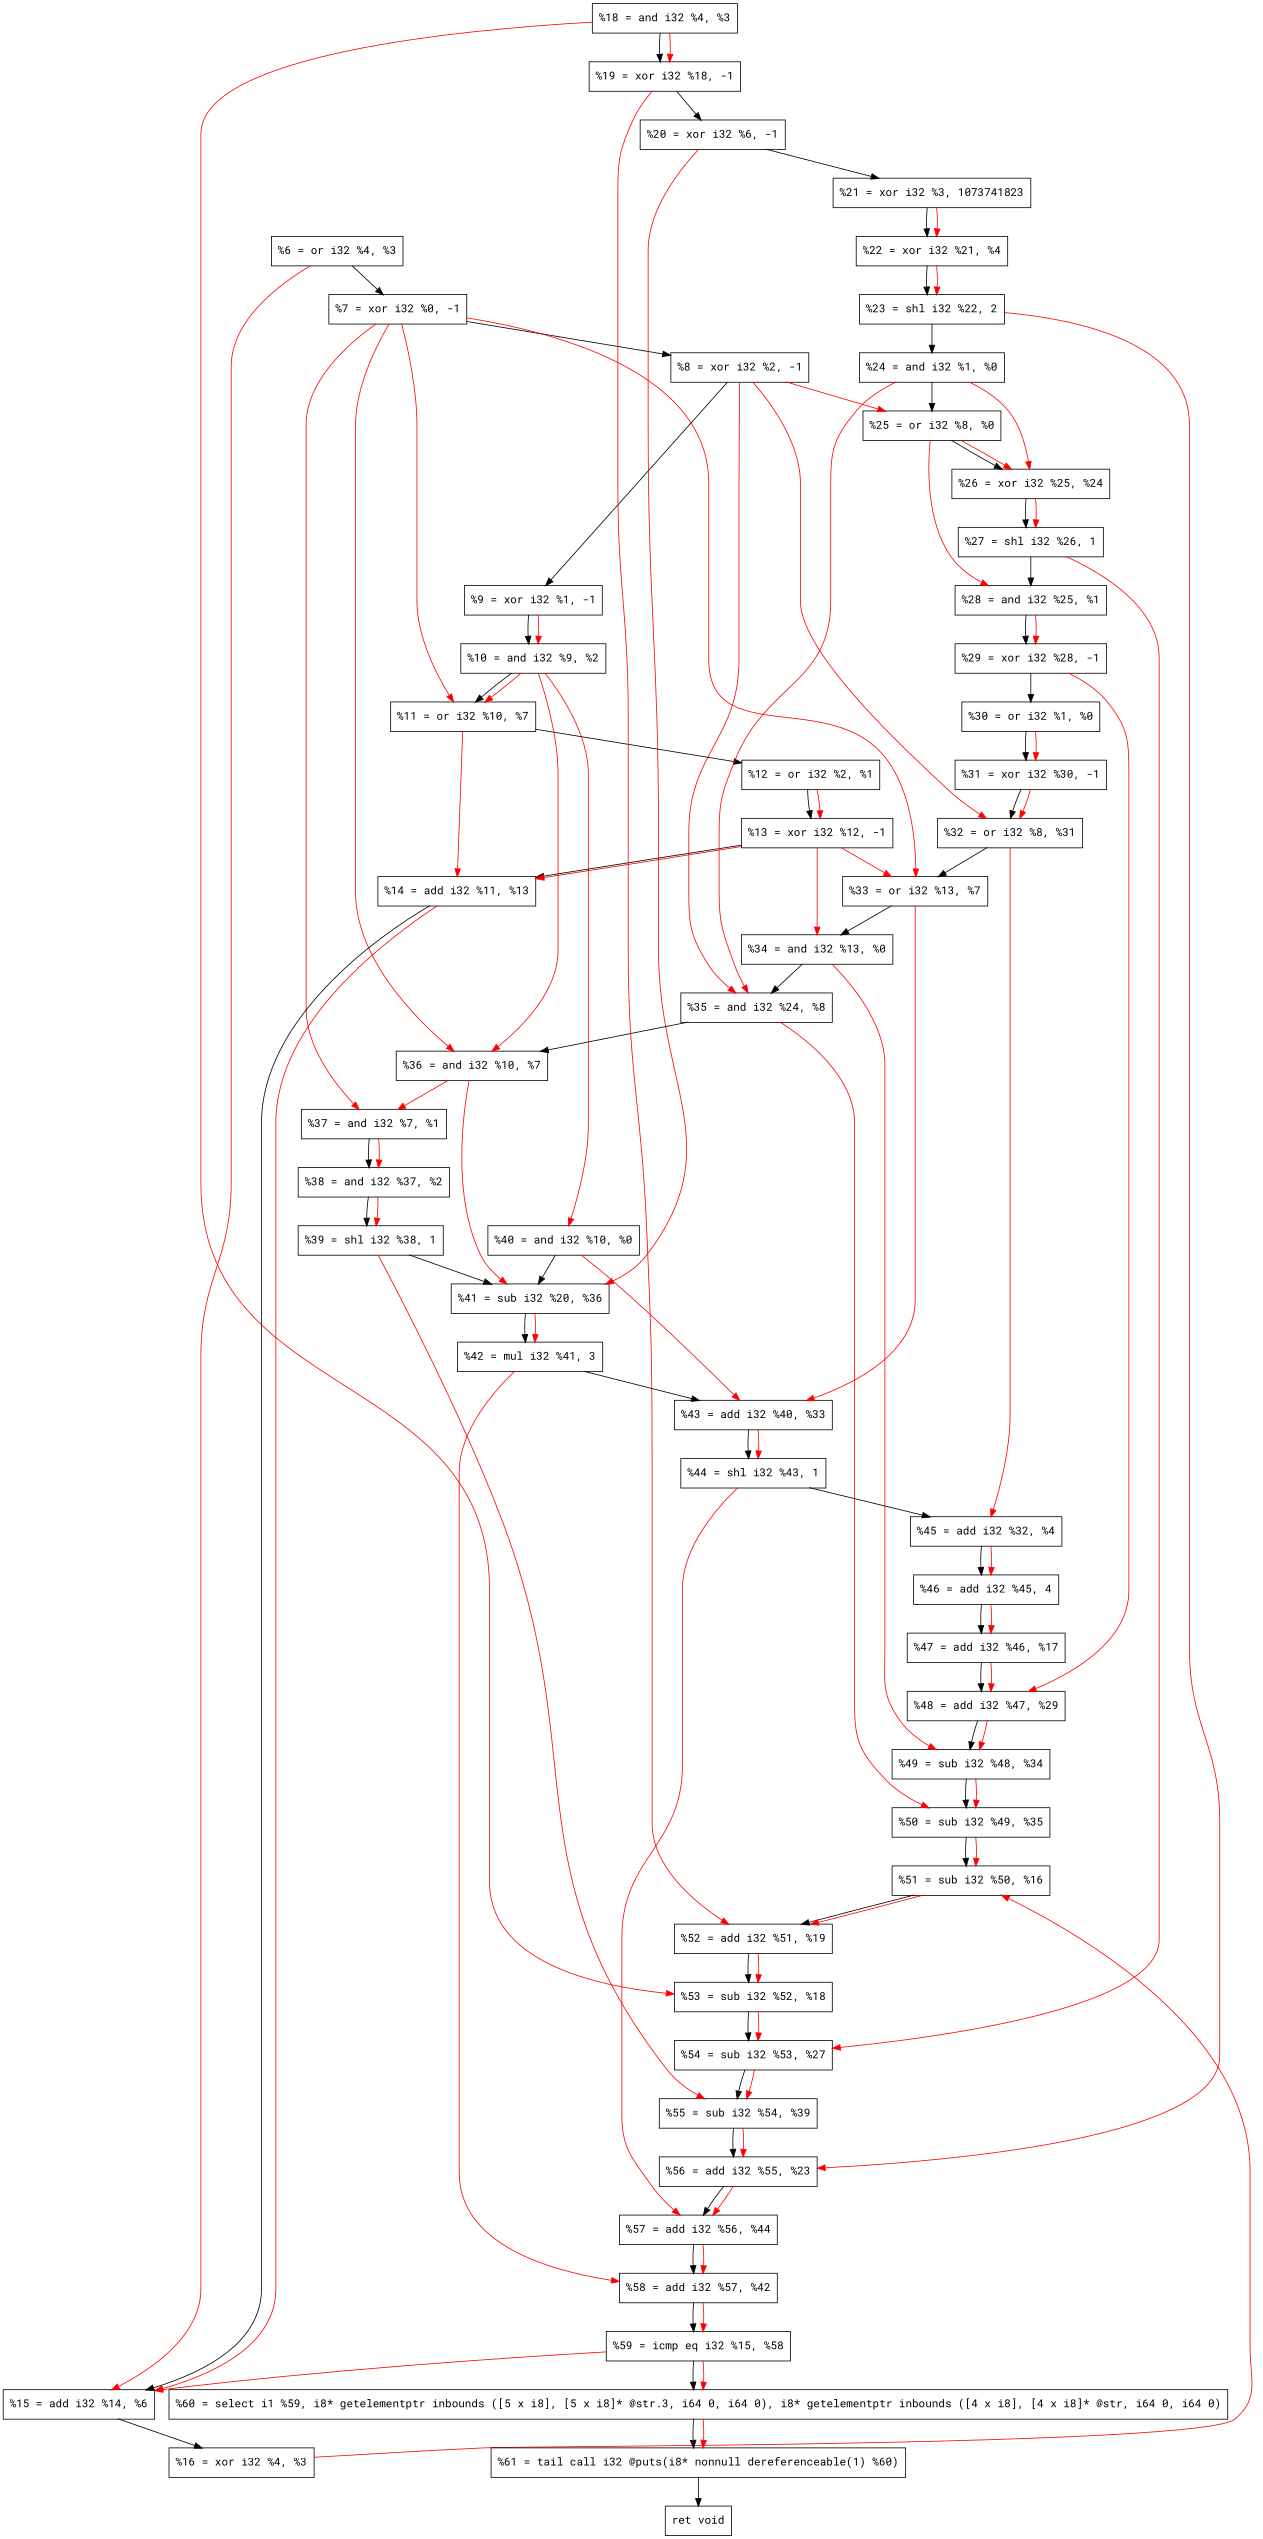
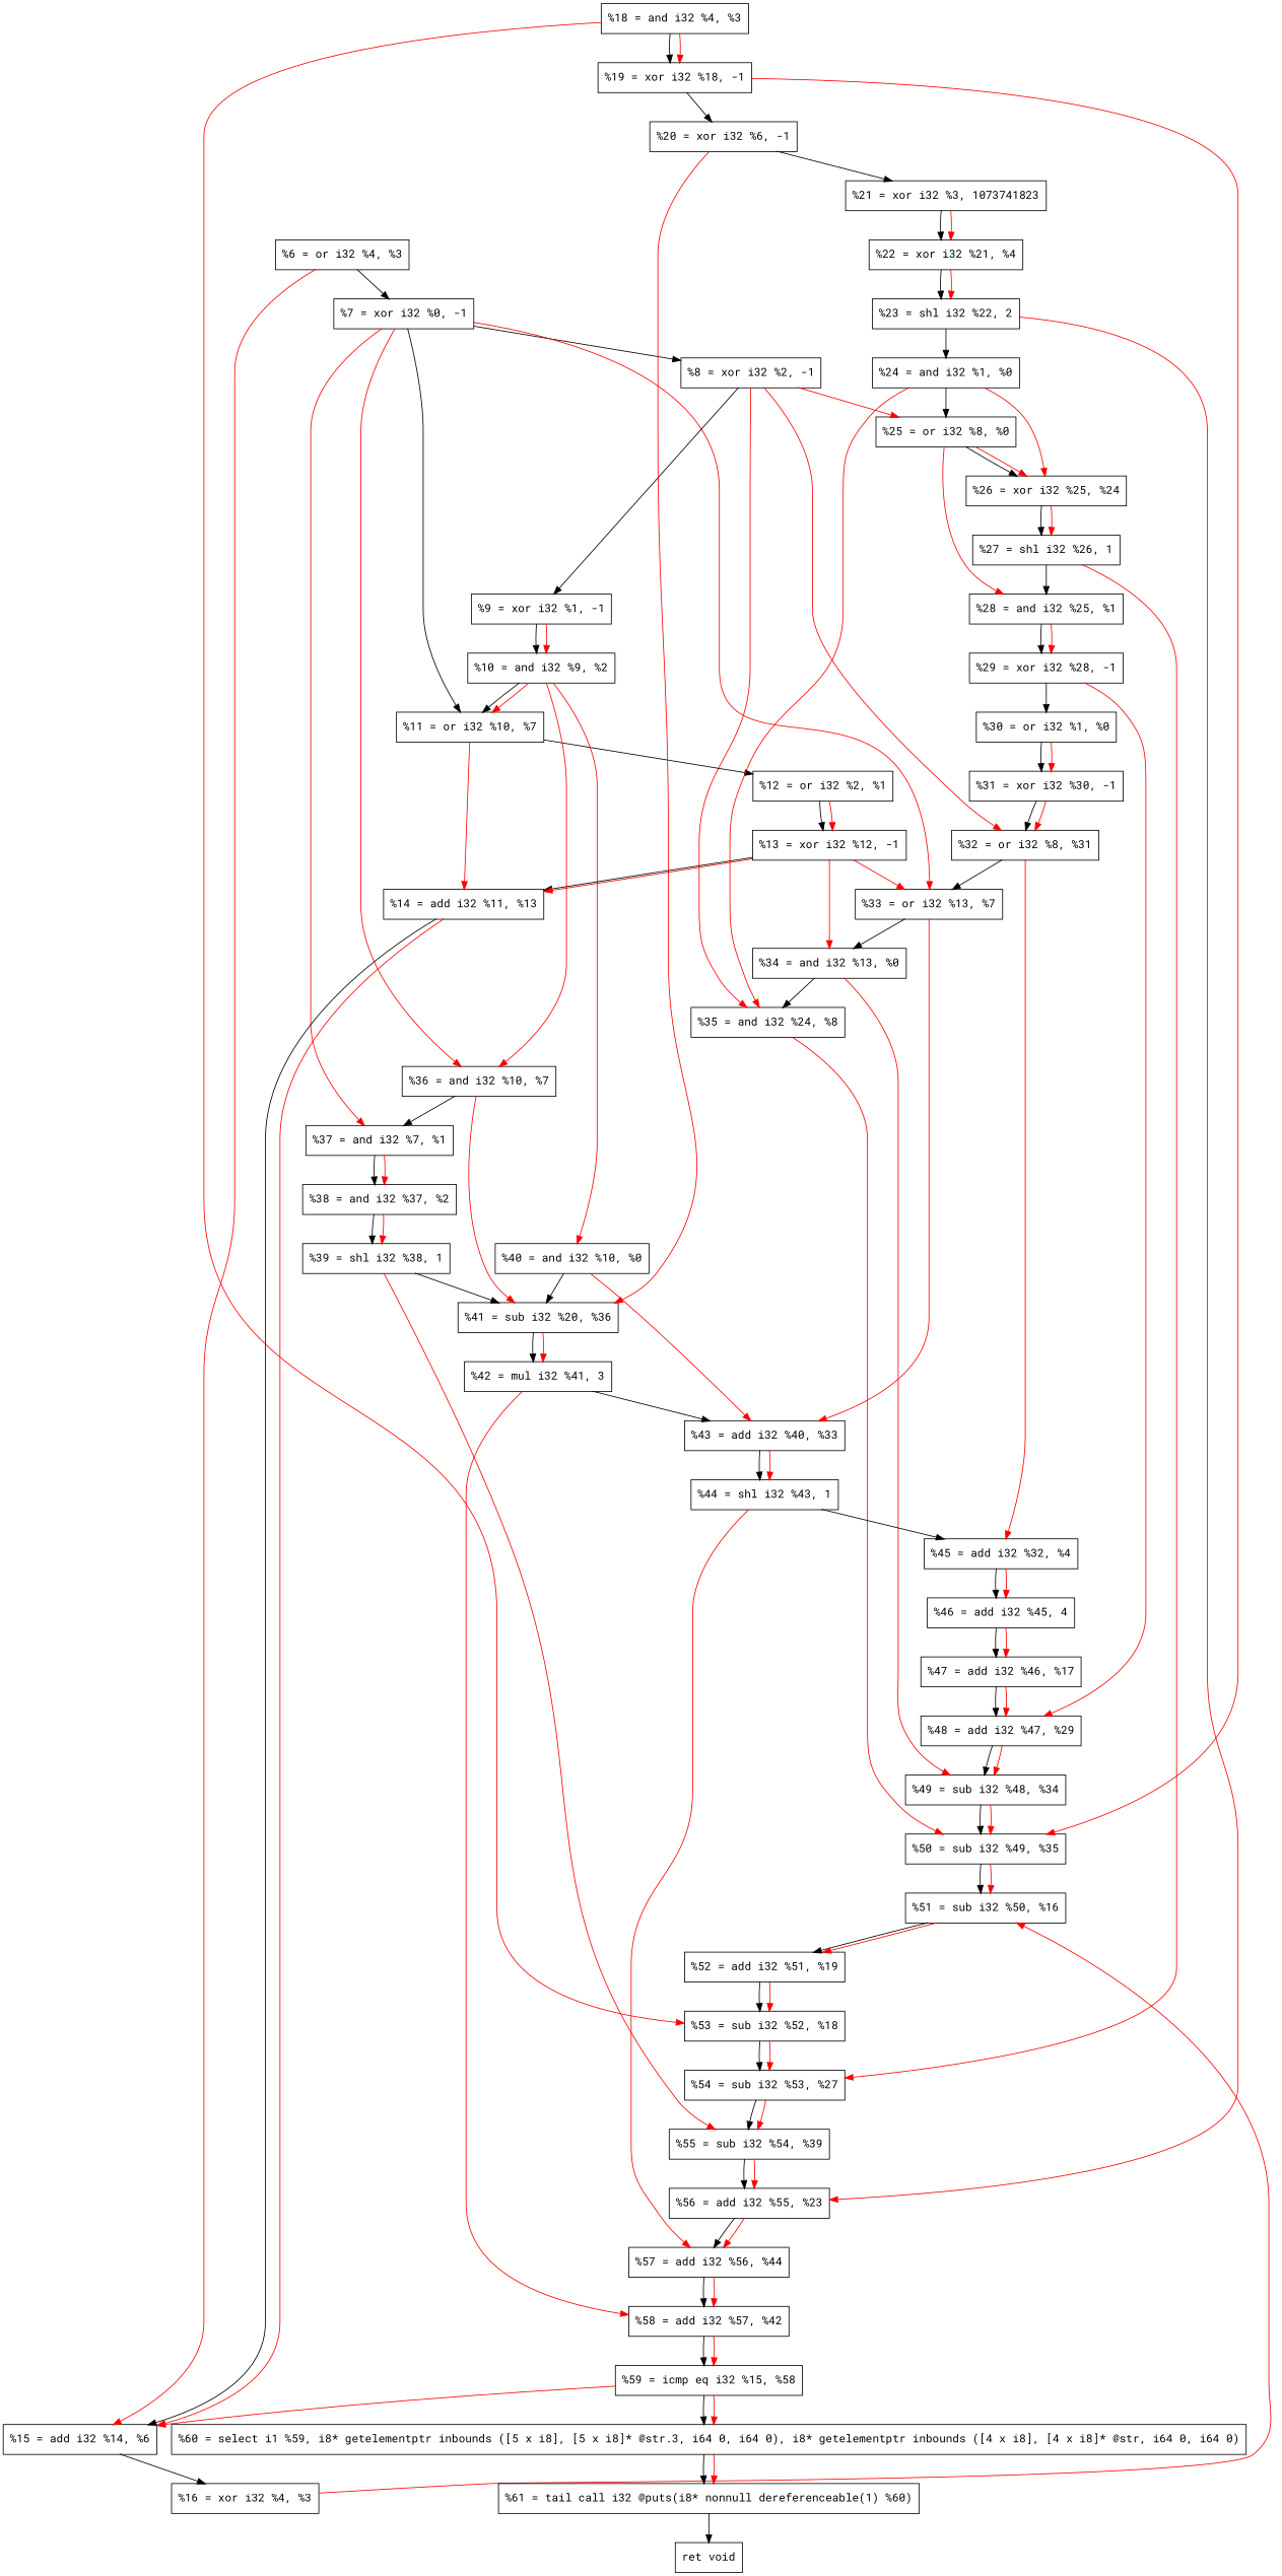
  digraph {
    fontname="Roboto Mono"
    node [fontname="Roboto Mono" shape=record]
    edge [fontname="Roboto Mono" color=red]
    n1 [label="  %6 = or i32 %4, %3"]
    n2 [label="  %7 = xor i32 %0, -1"]
    n3 [label="  %15 = add i32 %14, %6"]
    n4 [label="  %8 = xor i32 %2, -1"]
    n5 [label="  %11 = or i32 %10, %7"]
    n6 [label="  %33 = or i32 %13, %7"]
    n7 [label="  %36 = and i32 %10, %7"]
    n8 [label="  %37 = and i32 %7, %1"]
    n9 [label="  %16 = xor i32 %4, %3"]
    n10 [label="  %20 = xor i32 %6, -1"]
    n11 [label="  %21 = xor i32 %3, 1073741823"]
    n12 [label="  %41 = sub i32 %20, %36"]
    n13 [label="  %9 = xor i32 %1, -1"]
    n14 [label="  %25 = or i32 %8, %0"]
    n15 [label="  %32 = or i32 %8, %31"]
    n16 [label="  %35 = and i32 %24, %8"]
    n17 [label="  %12 = or i32 %2, %1"]
    n18 [label="  %14 = add i32 %11, %13"]
    n19 [label="  %34 = and i32 %13, %0"]
    n20 [label="  %43 = add i32 %40, %33"]
    n21 [label="  %38 = and i32 %37, %2"]
    n22 [label="  %10 = and i32 %9, %2"]
    n23 [label="  %26 = xor i32 %25, %24"]
    n24 [label="  %28 = and i32 %25, %1"]
    n25 [label="  %45 = add i32 %32, %4"]
    n26 [label="  %50 = sub i32 %49, %35"]
    n27 [label="  %40 = and i32 %10, %0"]
    n28 [label="  %13 = xor i32 %12, -1"]
    n29 [label="  %49 = sub i32 %48, %34"]
    n30 [label="  %51 = sub i32 %50, %16"]
    n31 [label="  %59 = icmp eq i32 %15, %58"]
    n32 [label="  %60 = select i1 %59, i8* getelementptr inbounds ([5 x i8], [5 x i8]* @str.3, i64 0, i64 0), i8* getelementptr inbounds ([4 x i8], [4 x i8]* @str, i64 0, i64 0)"]
    n33 [label="  %52 = add i32 %51, %19"]
    n34 [label="  %18 = and i32 %4, %3"]
    n35 [label="  %19 = xor i32 %18, -1"]
    n36 [label="  %53 = sub i32 %52, %18"]
    n37 [label="  %47 = add i32 %46, %17"]
    n38 [label="  %48 = add i32 %47, %29"]
    n39 [label="  %54 = sub i32 %53, %27"]
    n40 [label="%22 = xor i32 %21, %4"]
    n41 [label="  %42 = mul i32 %41, 3"]
    n42 [label="  %23 = shl i32 %22, 2"]
    n43 [label="  %24 = and i32 %1, %0"]
    n44 [label="  %56 = add i32 %55, %23"]
    n45 [label="  %57 = add i32 %56, %44"]
    n46 [label="  %27 = shl i32 %26, 1"]
    n47 [label="  %29 = xor i32 %28, -1"]
    n48 [label="  %55 = sub i32 %54, %39"]
    n49 [label="  %30 = or i32 %1, %0"]
    n50 [label="  %31 = xor i32 %30, -1"]
    n51 [label="  %46 = add i32 %45, 4"]
    n52 [label="  %44 = shl i32 %43, 1"]
    n53 [label="  %39 = shl i32 %38, 1"]
    n54 [label="  %58 = add i32 %57, %42"]
    n55 [label="  %61 = tail call i32 @puts(i8* nonnull dereferenceable(1) %60)"]
    n56 [label="  ret void"]
    n1 -> n2 [color=""]
    n1 -> n3
    n2 -> n4 [color=""]
-   n2 -> n5
+   n2 -> n5 [color=black]
    n2 -> n6
    n2 -> n7
    n2 -> n8
    n3 -> n9 [color=""]
    n4 -> n13 [color=""]
    n4 -> n14
    n4 -> n15
    n4 -> n16
    n5 -> n17 [color=""]
    n5 -> n18
    n6 -> n19 [color=""]
    n6 -> n20
-   n7 -> n8
+   n7 -> n8 [color=""]
    n7 -> n12
    n8 -> n21 [color=""]
    n8 -> n21
    n9 -> n30
    n10 -> n11 [color=""]
    n10 -> n12
    n11 -> n40 [color=""]
    n11 -> n40
    n12 -> n41 [color=""]
    n12 -> n41
    n13 -> n22 [color=""]
    n13 -> n22
    n14 -> n23 [color=""]
    n14 -> n23
    n14 -> n24
    n15 -> n6 [color=""]
    n15 -> n25
-   n16 -> n7 [color=""]
    n16 -> n26
    n17 -> n28 [color=""]
    n17 -> n28
    n18 -> n3 [color=""]
    n18 -> n3
    n19 -> n16 [color=""]
    n19 -> n29
    n20 -> n52 [color=""]
    n20 -> n52
    n21 -> n53 [color=""]
    n21 -> n53
    n22 -> n5 [color=""]
    n22 -> n5
    n22 -> n7
    n22 -> n27
    n23 -> n46 [color=""]
    n23 -> n46
    n24 -> n47 [color=""]
    n24 -> n47
    n25 -> n51 [color=""]
    n25 -> n51
    n26 -> n30 [color=""]
    n26 -> n30
    n27 -> n12 [color=""]
    n27 -> n20
    n28 -> n6
    n28 -> n18 [color=""]
    n28 -> n18
    n28 -> n19
    n29 -> n26 [color=""]
    n29 -> n26
    n30 -> n33 [color=""]
    n30 -> n33
    n31 -> n3
    n31 -> n32 [color=""]
    n31 -> n32
    n32 -> n55 [color=""]
    n32 -> n55
    n33 -> n36 [color=""]
    n33 -> n36
    n34 -> n35 [color=""]
    n34 -> n35
    n34 -> n36
    n35 -> n10 [color=""]
-   n35 -> n33
+   n35 -> n26
    n36 -> n39 [color=""]
    n36 -> n39
    n37 -> n38 [color=""]
    n37 -> n38
    n38 -> n29 [color=""]
    n38 -> n29
    n39 -> n48 [color=""]
    n39 -> n48
    n40 -> n42 [color=""]
    n40 -> n42
    n41 -> n20 [color=""]
    n41 -> n54
    n42 -> n43 [color=""]
    n42 -> n44
    n43 -> n14 [color=""]
    n43 -> n16
    n43 -> n23
    n44 -> n45 [color=""]
    n44 -> n45
    n45 -> n54 [color=""]
    n45 -> n54
    n46 -> n24 [color=""]
    n46 -> n39
    n47 -> n38
    n47 -> n49 [color=""]
    n48 -> n44 [color=""]
    n48 -> n44
    n49 -> n50 [color=""]
    n49 -> n50
    n50 -> n15 [color=""]
    n50 -> n15
    n51 -> n37 [color=""]
    n51 -> n37
    n52 -> n25 [color=""]
    n52 -> n45
    n53 -> n12 [color=""]
    n53 -> n48
    n54 -> n31 [color=""]
    n54 -> n31
    n55 -> n56 [color=""]
  }
